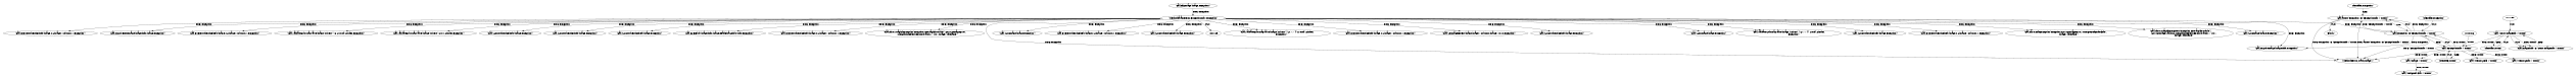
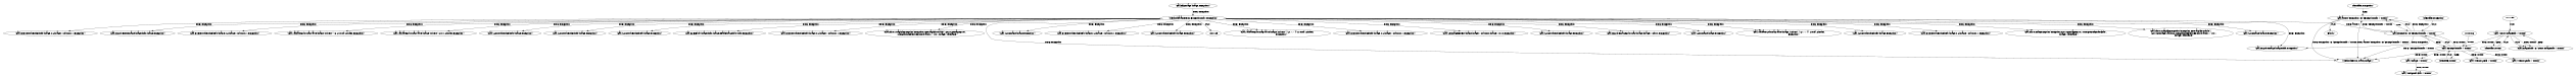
  digraph {
    n1 [label="(Call,assert(exception != (ExceptionInfo *) NULL))"]
    n2 [label="(Call,exception != (ExceptionInfo *) NULL)"]
    n3 [label="(MethodReturn,static Image *)"]
    n4 [label="(Block,)"]
    n5 [label="(Call,(ExceptionInfo *) NULL)"]
    n6 [label="(Call,AcquireImage(image_info,exception))"]
    n7 [label="(Call,(MemoryInfo *) NULL)"]
    n8 [label="(Identifier,NULL)"]
    n9 [label="(Call,(Image *) NULL)"]
    n10 [label="(Call,(MemoryInfo *) NULL)"]
    n11 [label="(MethodParameterIn,ExceptionInfo *exception)"]
    n12 [label="(Call,ValidateColormapValue(image,(ssize_t) ((*p >> 4) & 0x0f),&index,\n              exception))"]
    n13 [label="(Call,QueueAuthenticPixels(image,0,y,image->columns,1,exception))"]
    n14 [label="(Call,SetImageExtent(image,image->columns,image->rows,exception))"]
    n15 [label="(Call,SyncAuthenticPixels(image,exception))"]
+   n16 [label="(Call,AcquireImageColormap(image,image->colors,exception))"]
    n17 [label="(Call,SyncImage(image,exception))"]
    n18 [label="(Call,ValidateColormapValue(image,(ssize_t) ((*p >> 4) & 0xf),&index,\n                exception))"]
    n19 [label="(Call,SyncAuthenticPixels(image,exception))"]
    n20 [label="(Call,QueueAuthenticPixels(image,0,y,image->columns,1,exception))"]
    n21 [label="(Call,ThrowFileException(exception,CorruptImageError,\"UnexpectedEndOfFile\",\n          image->filename))"]
    n22 [label="(Call,ThrowMagickException(exception,GetMagickModule(),\n          CorruptImageWarning,\"LengthAndFilesizeDoNotMatch\",\"`%s'\",\n          image->filename))"]
    n23 [label="(Call,SyncImage(image,exception))"]
    n24 [label="(Call,QueueAuthenticPixels(image,0,y,image->columns,1,exception))"]
    n25 [label="(Call,AcquireNextImage(image_info,image,exception))"]
    n26 [label="(Call,QueueAuthenticPixels(image,0,y,image->columns,1,exception))"]
    n27 [label="(Call,ValidateColormapValue(image,(ssize_t) (*p & 0x0f),&index,exception))"]
    n28 [label="(Call,ValidateColormapValue(image,(ssize_t) *p++,&index,exception))"]
    n29 [label="(Call,SyncAuthenticPixels(image,exception))"]
    n30 [label="(Call,SyncAuthenticPixels(image,exception))"]
    n31 [label="(Call,SyncAuthenticPixels(image,exception))"]
    n32 [label="(Call,OpenBlob(image_info,image,ReadBinaryBlobMode,exception))"]
    n33 [label="(Call,QueueAuthenticPixels(image,0,y,image->columns,1,exception))"]
    n34 [label="(Call,ThrowMagickException(exception,GetMagickModule(),CorruptImageError,\n        \"LengthAndFilesizeDoNotMatch\",\"`%s'\",image->filename))"]
    n35 [label="(Call,SyncImage(image,exception))"]
    n36 [label="(Call,QueueAuthenticPixels(image,0,y,image->columns,1,exception))"]
    n37 [label="(Call,SyncAuthenticPixels(image,exception))"]
    1000129
    n39 [label="(Call,FlipImage(image,exception))"]
    n40 [label="(Call,(unsigned char *) NULL)"]
    n41 [label="(Call,(const ImageInfo *) NULL)"]
    n42 [label="(Call,image_info != (const ImageInfo *) NULL)"]
    n43 [label="(Identifier,NULL)"]
    n44 [label="(Identifier,exception)"]
    n45 [label="(Identifier,exception)"]
    1000186
    1000159
    n1 -> n2 [label="CFG: "]
    n1 -> n3 [label="DDG: assert(exception != (ExceptionInfo *) NULL)"]
    n1 -> n3 [label="DDG: exception != (ExceptionInfo *) NULL"]
    n1 -> n4 [label="AST: "]
    n2 -> n1 [label="AST: "]
    n2 -> n1 [label="DDG: exception"]
    n2 -> n1 [label="DDG: (ExceptionInfo *) NULL"]
    n2 -> n3 [label="DDG: (ExceptionInfo *) NULL"]
    n2 -> n5 [label="CFG: "]
    n2 -> n6 [label="DDG: exception"]
    n5 -> n2 [label="AST: "]
    n5 -> n2 [label="DDG: NULL"]
    n5 -> n3 [label="DDG: NULL"]
    n5 -> n7 [label="DDG: NULL"]
    n5 -> n8 [label="CFG: "]
    n5 -> n9 [label="DDG: NULL"]
    n5 -> n10 [label="DDG: NULL"]
    n8 -> n5 [label="AST: "]
    n9 -> n40 [label="DDG: NULL"]
-   n11 -> n2 [label="DDG: exception"]
+   n11 -> n2 [label="DDG: assert"]
    n11 -> n3 [label="DDG: exception"]
    n11 -> n6 [label="DDG: exception"]
    n11 -> n12 [label="DDG: exception"]
    n11 -> n13 [label="DDG: exception"]
    n11 -> n14 [label="DDG: exception"]
    n11 -> n15 [label="DDG: exception"]
+   n11 -> n16 [label="DDG: exception"]
    n11 -> n17 [label="DDG: exception"]
    n11 -> n18 [label="DDG: exception"]
    n11 -> n19 [label="DDG: exception"]
    n11 -> n20 [label="DDG: exception"]
    n11 -> n21 [label="DDG: exception"]
    n11 -> n22 [label="DDG: exception"]
    n11 -> n23 [label="DDG: exception"]
    n11 -> n24 [label="DDG: exception"]
    n11 -> n25 [label="DDG: exception"]
    n11 -> n26 [label="DDG: exception"]
    n11 -> n27 [label="DDG: exception"]
    n11 -> n28 [label="DDG: exception"]
    n11 -> n29 [label="DDG: exception"]
    n11 -> n30 [label="DDG: exception"]
    n11 -> n31 [label="DDG: exception"]
    n11 -> n32 [label="DDG: exception"]
    n11 -> n33 [label="DDG: exception"]
    n11 -> n34 [label="DDG: exception"]
    n11 -> n35 [label="DDG: exception"]
    n11 -> n36 [label="DDG: exception"]
    n11 -> n37 [label="DDG: exception"]
    n11 -> 1000129 [label="AST: "]
    n39 -> n11 [label="DDG: exception"]
    n41 -> n5 [label="DDG: NULL"]
    n41 -> n42 [label="AST: "]
    n41 -> n42 [label="DDG: NULL"]
    n41 -> n43 [label="CFG: "]
    n42 -> n41 [label="CFG: "]
    n43 -> n41 [label="AST: "]
    n44 -> n2 [label="AST: "]
    n45 -> n1 [label="CFG: "]
    1000186 -> n5 [label="NULL: "]
    1000159 -> n41 [label="AST: "]
  }
